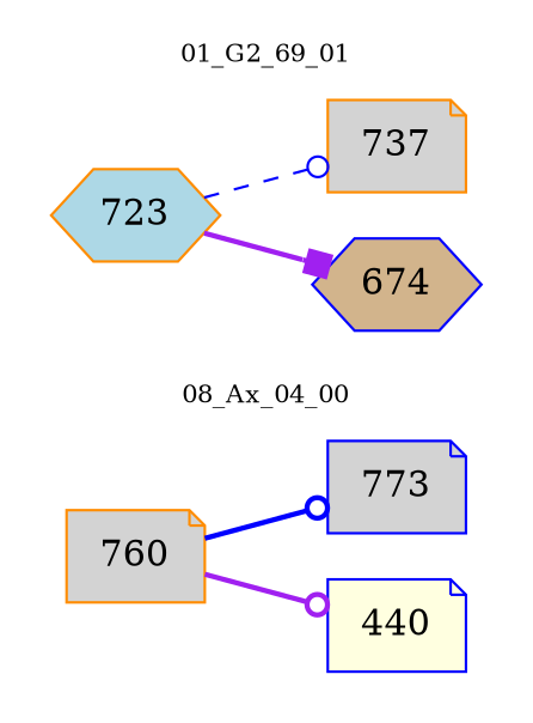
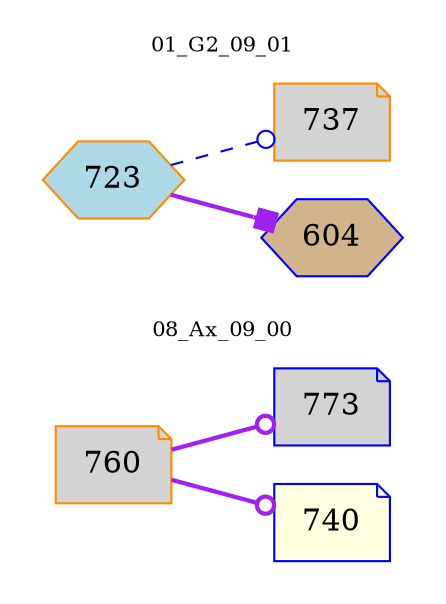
  digraph {
    rankdir=LR
    node [color=darkorange fillcolor=lightgrey shape=note style=filled]
    edge [arrowhead=odot color=purple style=bold]
    n1 [label=760]
-   n2 [color=blue fillcolor=lightyellow label=440]
+   n2 [color=blue fillcolor=lightyellow label=740]
    n3 [color=blue label=773]
    n4 [fillcolor=lightblue label=723 shape=hexagon]
-   n5 [color=blue fillcolor=tan label=674 shape=hexagon]
+   n5 [color=blue fillcolor=tan label=604 shape=hexagon]
    n6 [label=737]
    subgraph cluster_1 {
      color=white
      fontsize=10
-     label="08_Ax_04_00"
+     label="08_Ax_09_00"
      n1
      n2
      n3
    }
    subgraph cluster_2 {
      color=white
      fontsize=10
-     label="01_G2_69_01"
+     label="01_G2_09_01"
      n4
      n5
      n6
    }
    n1 -> n2
-   n1 -> n3 [color=blue]
+   n1 -> n3
    n4 -> n5 [arrowhead=box]
    n4 -> n6 [color=blue style=dashed]
  }
